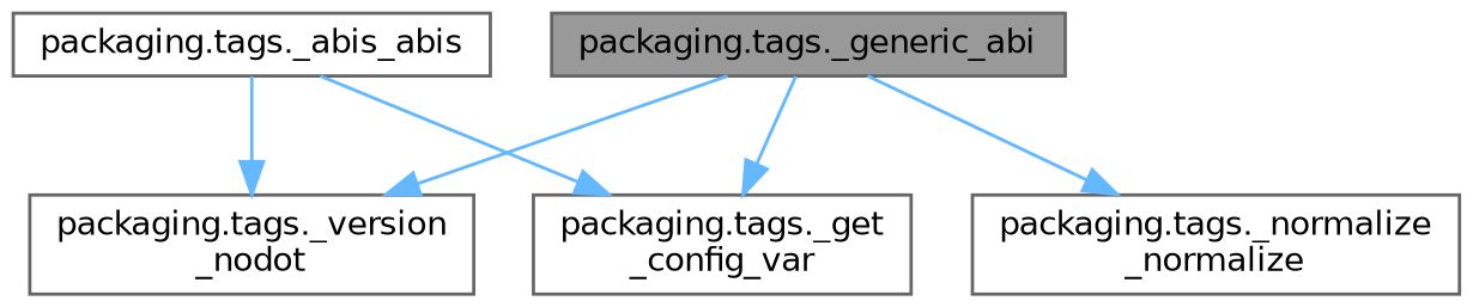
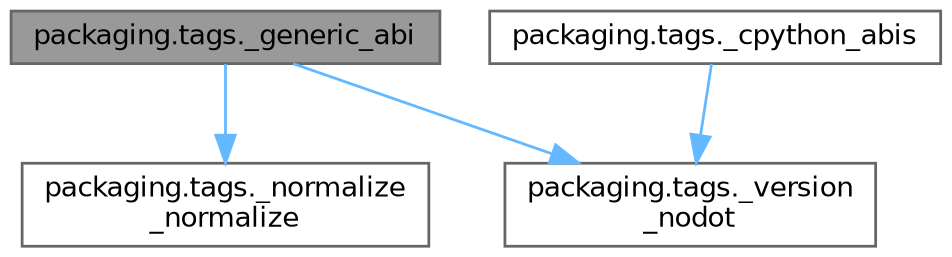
  digraph {
    rankdir=TB
    node [color=grey40 fillcolor=white fontname=Helvetica fontsize=10 shape=box style=filled]
    edge [color=steelblue1 fontname=Helvetica fontsize=10 labelfontname=Helvetica labelfontsize=10 style=solid]
    n1 [color=gray40 fillcolor=grey60 fontcolor=black height=0.2 label="packaging.tags._generic_abi" width=0.4]
-   n2 [height=0.2 label="packaging.tags._get\l_config_var" width=0.4]
    n3 [height=0.2 label="packaging.tags._normalize\l_normalize" width=0.4]
    n4 [height=0.2 label="packaging.tags._version\l_nodot" width=0.4]
-   n5 [height=0.2 label="packaging.tags._abis_abis" width=0.4]
-   n1 -> n2
+   n5 [height=0.2 label="packaging.tags._cpython_abis" width=0.4]
    n1 -> n3
    n1 -> n4
-   n5 -> n2
    n5 -> n4
  }
